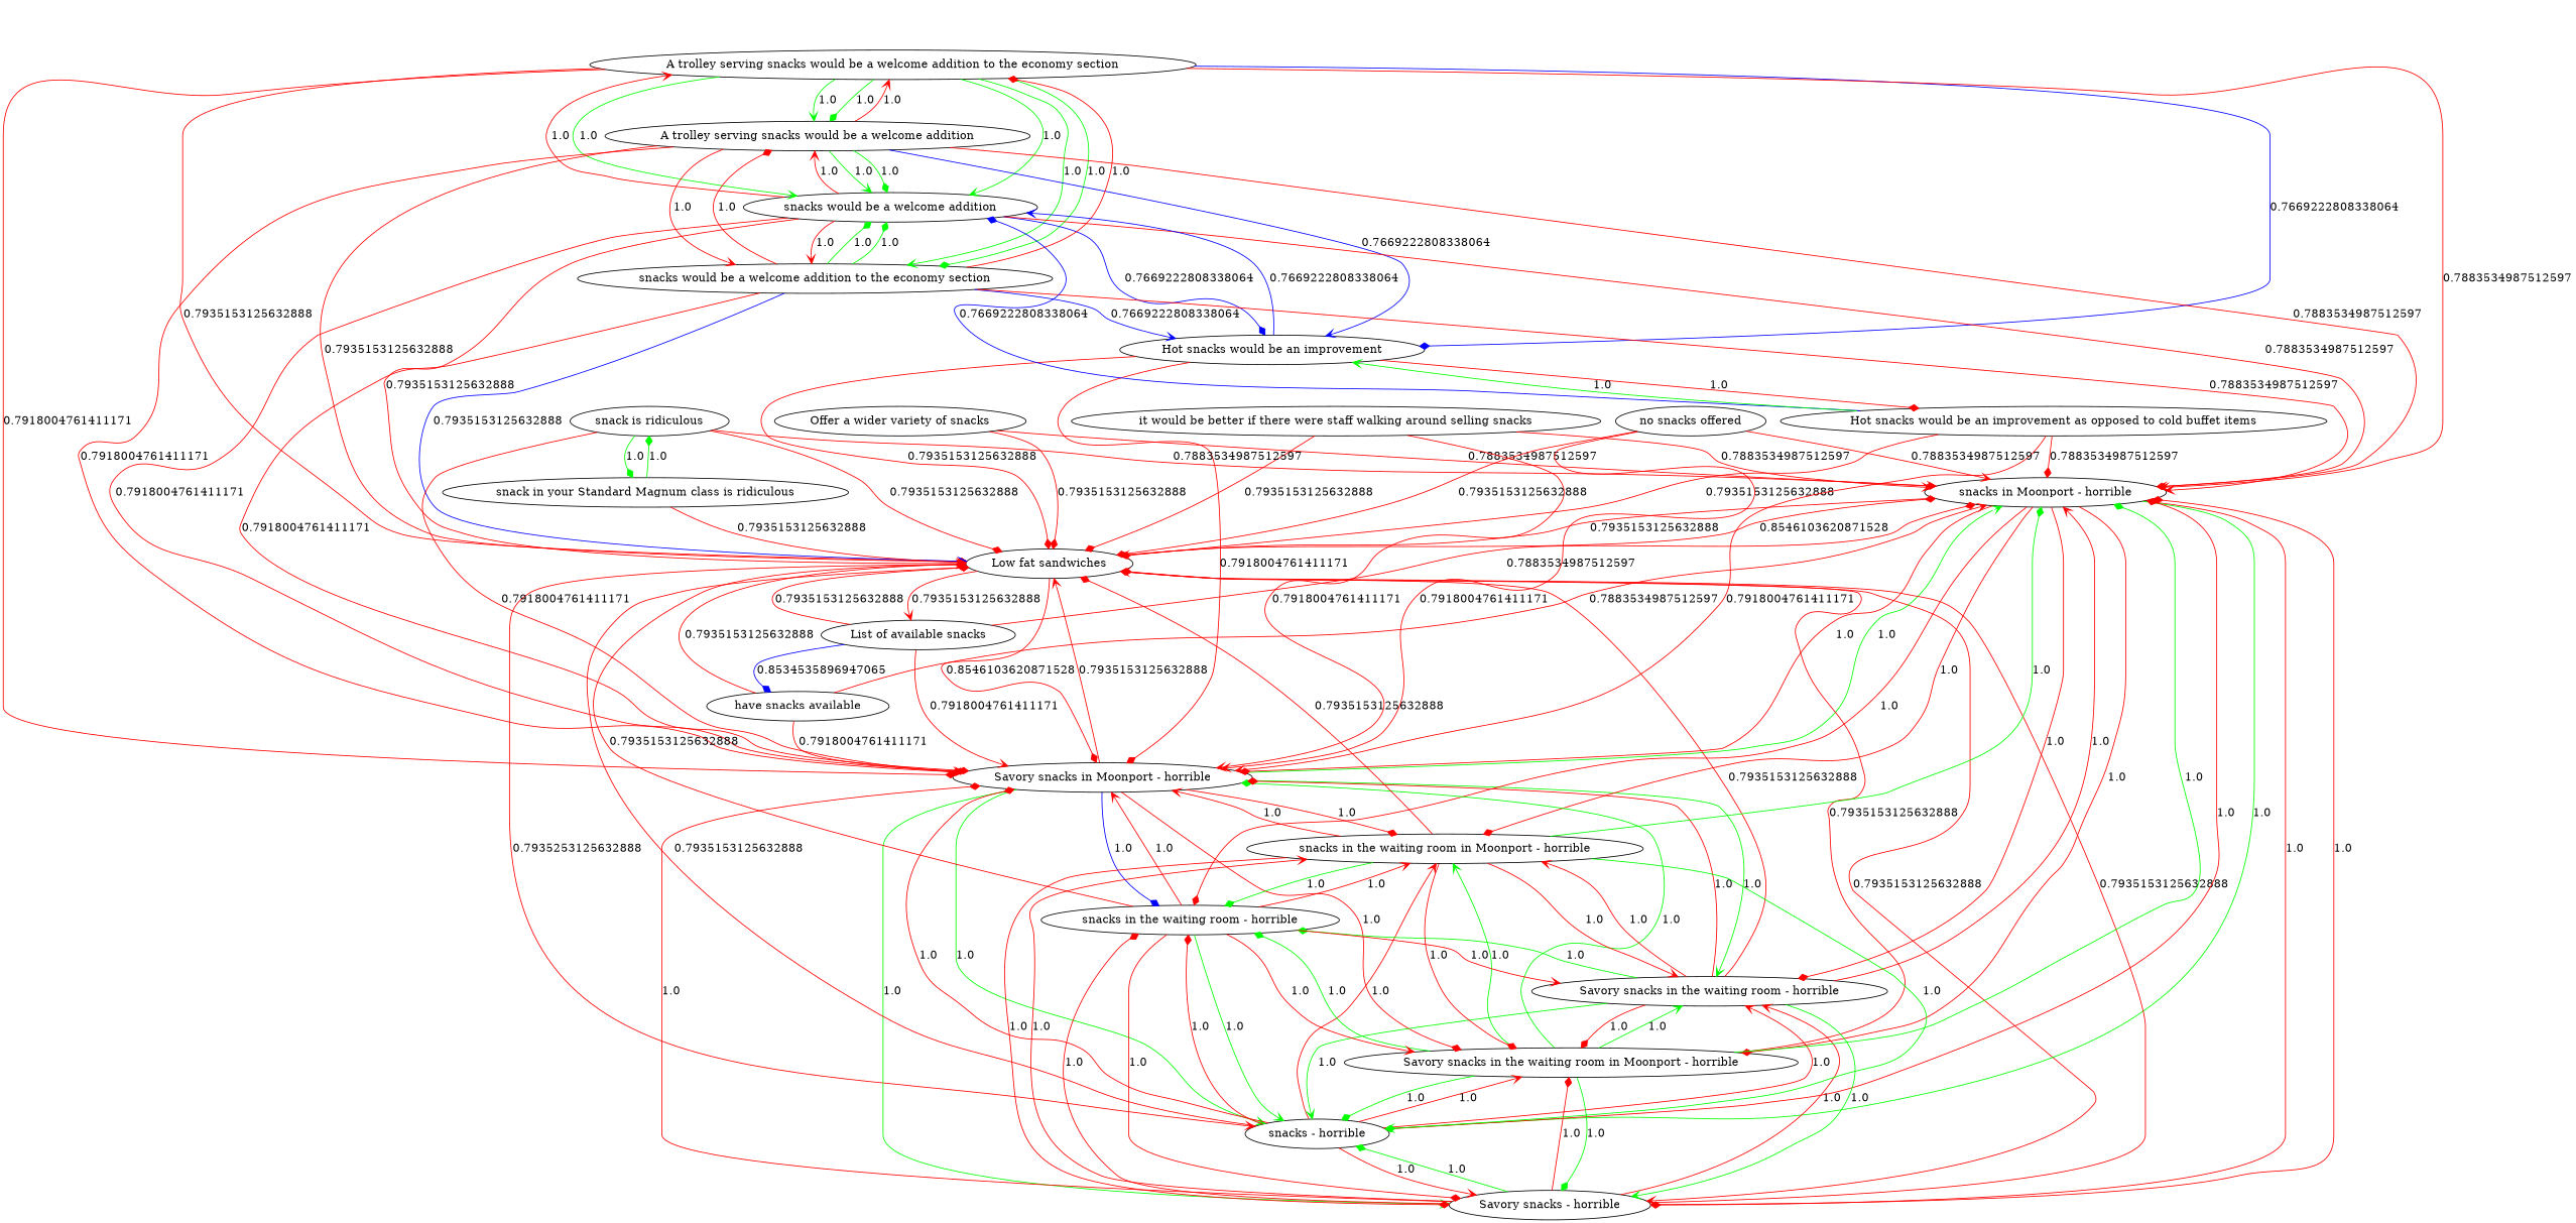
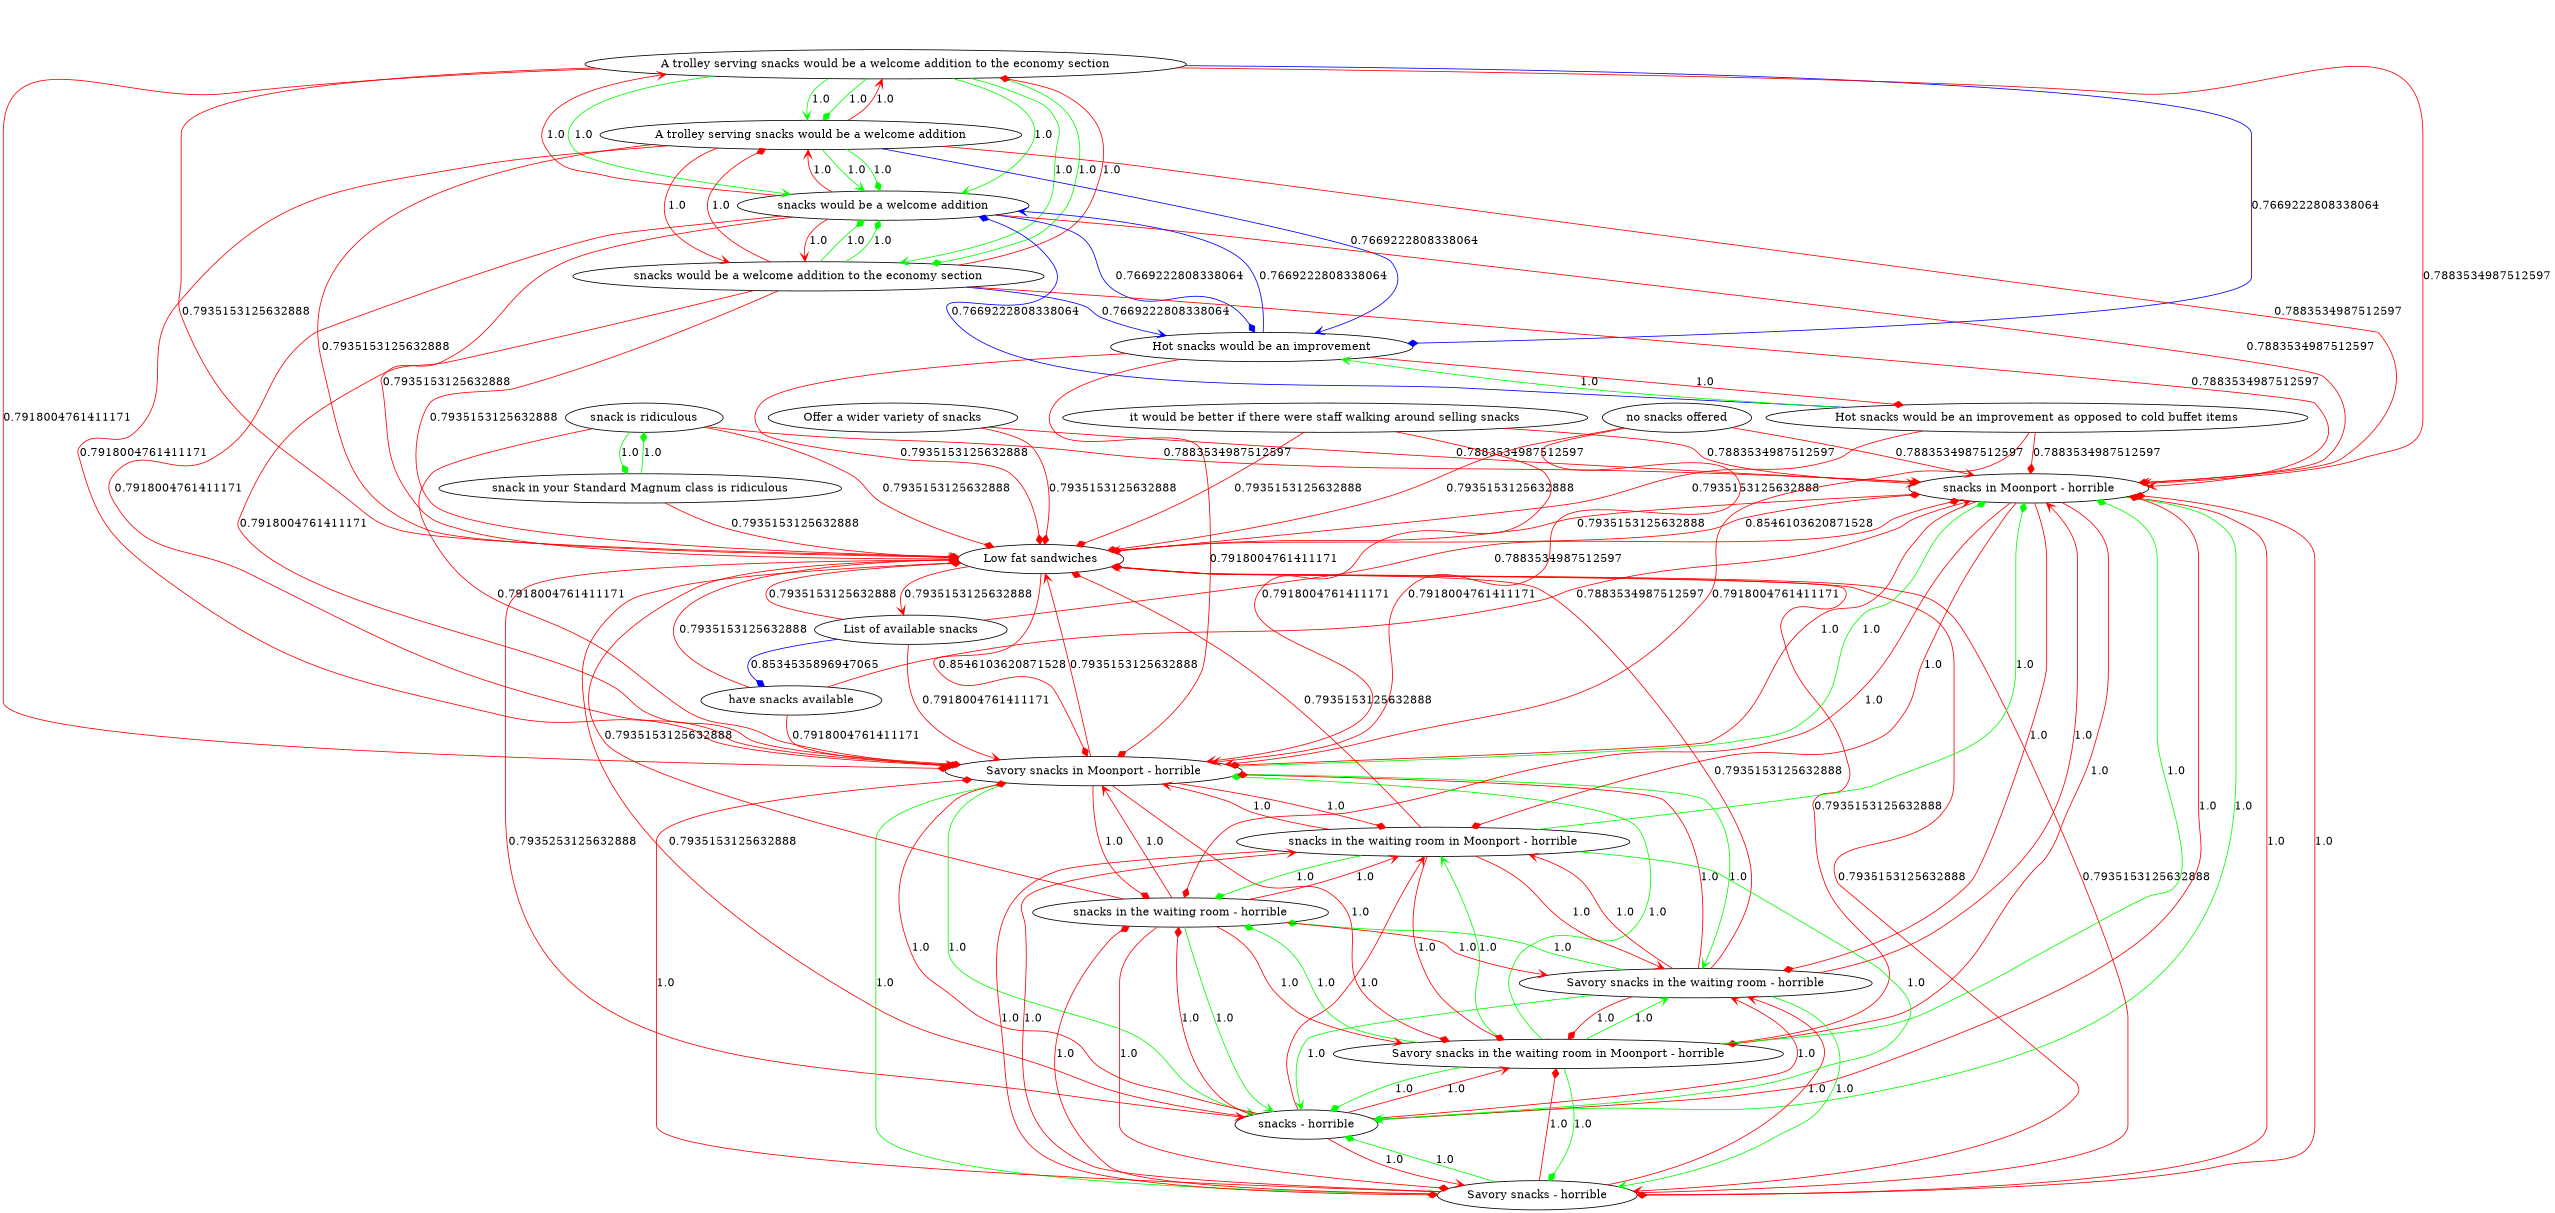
  digraph {
    edge [arrowhead=diamond color=red]
    "A trolley serving snacks would be a welcome addition to the economy section"
    "A trolley serving snacks would be a welcome addition"
    "snacks would be a welcome addition"
    "snacks would be a welcome addition to the economy section"
    "Hot snacks would be an improvement"
    "Low fat sandwiches"
    "Savory snacks in Moonport - horrible"
    "snacks in Moonport - horrible"
    "Hot snacks would be an improvement as opposed to cold buffet items"
    "List of available snacks"
    "Savory snacks - horrible"
    "snacks - horrible"
    "Savory snacks in the waiting room in Moonport - horrible"
    "Savory snacks in the waiting room - horrible"
    "snacks in the waiting room - horrible"
    "snacks in the waiting room in Moonport - horrible"
    "have snacks available"
    "Offer a wider variety of snacks"
    "it would be better if there were staff walking around selling snacks"
    "no snacks offered"
    "snack in your Standard Magnum class is ridiculous"
    "snack is ridiculous"
    "A trolley serving snacks would be a welcome addition to the economy section" -> "A trolley serving snacks would be a welcome addition" [arrowhead=vee color=green label=1.0]
    "A trolley serving snacks would be a welcome addition to the economy section" -> "A trolley serving snacks would be a welcome addition" [color=green label=1.0]
    "A trolley serving snacks would be a welcome addition to the economy section" -> "snacks would be a welcome addition" [arrowhead=vee color=green label=1.0]
    "A trolley serving snacks would be a welcome addition to the economy section" -> "snacks would be a welcome addition" [arrowhead=vee color=green label=1.0]
    "A trolley serving snacks would be a welcome addition to the economy section" -> "snacks would be a welcome addition to the economy section" [arrowhead=vee color=green label=1.0]
    "A trolley serving snacks would be a welcome addition to the economy section" -> "snacks would be a welcome addition to the economy section" [color=green label=1.0]
    "A trolley serving snacks would be a welcome addition to the economy section" -> "Hot snacks would be an improvement" [color=blue label=0.7669222808338064]
    "A trolley serving snacks would be a welcome addition to the economy section" -> "Low fat sandwiches" [label=0.7935153125632888]
    "A trolley serving snacks would be a welcome addition to the economy section" -> "Savory snacks in Moonport - horrible" [label=0.7918004761411171]
    "A trolley serving snacks would be a welcome addition to the economy section" -> "snacks in Moonport - horrible" [arrowhead=vee label=0.7883534987512597]
    "A trolley serving snacks would be a welcome addition" -> "A trolley serving snacks would be a welcome addition to the economy section" [arrowhead=vee label=1.0]
    "A trolley serving snacks would be a welcome addition" -> "snacks would be a welcome addition" [arrowhead=vee color=green label=1.0]
    "A trolley serving snacks would be a welcome addition" -> "snacks would be a welcome addition" [color=green label=1.0]
    "A trolley serving snacks would be a welcome addition" -> "snacks would be a welcome addition to the economy section" [arrowhead=vee label=1.0]
    "A trolley serving snacks would be a welcome addition" -> "Hot snacks would be an improvement" [arrowhead=vee color=blue label=0.7669222808338064]
    "A trolley serving snacks would be a welcome addition" -> "Low fat sandwiches" [label=0.7935153125632888]
    "A trolley serving snacks would be a welcome addition" -> "Savory snacks in Moonport - horrible" [arrowhead=vee label=0.7918004761411171]
    "A trolley serving snacks would be a welcome addition" -> "snacks in Moonport - horrible" [label=0.7883534987512597]
    "snacks would be a welcome addition" -> "A trolley serving snacks would be a welcome addition to the economy section" [arrowhead=vee label=1.0]
    "snacks would be a welcome addition" -> "A trolley serving snacks would be a welcome addition" [arrowhead=vee label=1.0]
    "snacks would be a welcome addition" -> "snacks would be a welcome addition to the economy section" [arrowhead=vee label=1.0]
    "snacks would be a welcome addition" -> "Hot snacks would be an improvement" [color=blue label=0.7669222808338064]
    "snacks would be a welcome addition" -> "Low fat sandwiches" [arrowhead=vee label=0.7935153125632888]
    "snacks would be a welcome addition" -> "Savory snacks in Moonport - horrible" [label=0.7918004761411171]
    "snacks would be a welcome addition" -> "snacks in Moonport - horrible" [arrowhead=vee label=0.7883534987512597]
    "snacks would be a welcome addition to the economy section" -> "A trolley serving snacks would be a welcome addition to the economy section" [label=1.0]
    "snacks would be a welcome addition to the economy section" -> "A trolley serving snacks would be a welcome addition" [label=1.0]
    "snacks would be a welcome addition to the economy section" -> "snacks would be a welcome addition" [color=green label=1.0]
    "snacks would be a welcome addition to the economy section" -> "snacks would be a welcome addition" [color=green label=1.0]
    "snacks would be a welcome addition to the economy section" -> "Hot snacks would be an improvement" [arrowhead=vee color=blue label=0.7669222808338064]
-   "snacks would be a welcome addition to the economy section" -> "Low fat sandwiches" [arrowhead=vee color=blue label=0.7935153125632888]
+   "snacks would be a welcome addition to the economy section" -> "Low fat sandwiches" [arrowhead=vee label=0.7935153125632888]
    "snacks would be a welcome addition to the economy section" -> "Savory snacks in Moonport - horrible" [label=0.7918004761411171]
    "snacks would be a welcome addition to the economy section" -> "snacks in Moonport - horrible" [arrowhead=vee label=0.7883534987512597]
    "Hot snacks would be an improvement" -> "snacks would be a welcome addition" [arrowhead=vee color=blue label=0.7669222808338064]
    "Hot snacks would be an improvement" -> "Low fat sandwiches" [label=0.7935153125632888]
    "Hot snacks would be an improvement" -> "Savory snacks in Moonport - horrible" [label=0.7918004761411171]
    "Hot snacks would be an improvement" -> "Hot snacks would be an improvement as opposed to cold buffet items" [label=1.0]
    "Low fat sandwiches" -> "Savory snacks in Moonport - horrible" [label=0.8546103620871528]
    "Low fat sandwiches" -> "snacks in Moonport - horrible" [label=0.8546103620871528]
    "Low fat sandwiches" -> "List of available snacks" [arrowhead=vee label=0.7935153125632888]
    "Low fat sandwiches" -> "Savory snacks - horrible" [arrowhead=vee label=0.7935153125632888]
    "Low fat sandwiches" -> "snacks - horrible" [arrowhead=vee label=0.7935253125632888]
    "Savory snacks in Moonport - horrible" -> "Low fat sandwiches" [arrowhead=vee label=0.7935153125632888]
-   "Savory snacks in Moonport - horrible" -> "snacks in Moonport - horrible" [arrowhead=vee color=green label=1.0]
+   "Savory snacks in Moonport - horrible" -> "snacks in Moonport - horrible" [color=green label=1.0]
    "Savory snacks in Moonport - horrible" -> "Savory snacks - horrible" [arrowhead=vee color=green label=1.0]
    "Savory snacks in Moonport - horrible" -> "snacks - horrible" [arrowhead=vee color=green label=1.0]
    "Savory snacks in Moonport - horrible" -> "Savory snacks in the waiting room in Moonport - horrible" [label=1.0]
    "Savory snacks in Moonport - horrible" -> "Savory snacks in the waiting room - horrible" [arrowhead=vee color=green label=1.0]
-   "Savory snacks in Moonport - horrible" -> "snacks in the waiting room - horrible" [color=blue label=1.0]
+   "Savory snacks in Moonport - horrible" -> "snacks in the waiting room - horrible" [label=1.0]
    "Savory snacks in Moonport - horrible" -> "snacks in the waiting room in Moonport - horrible" [label=1.0]
    "snacks in Moonport - horrible" -> "Low fat sandwiches" [arrowhead=vee label=0.7935153125632888]
    "snacks in Moonport - horrible" -> "Savory snacks in Moonport - horrible" [label=1.0]
    "snacks in Moonport - horrible" -> "Savory snacks - horrible" [label=1.0]
    "snacks in Moonport - horrible" -> "snacks - horrible" [arrowhead=vee color=green label=1.0]
    "snacks in Moonport - horrible" -> "Savory snacks in the waiting room in Moonport - horrible" [label=1.0]
    "snacks in Moonport - horrible" -> "Savory snacks in the waiting room - horrible" [label=1.0]
    "snacks in Moonport - horrible" -> "snacks in the waiting room - horrible" [label=1.0]
    "snacks in Moonport - horrible" -> "snacks in the waiting room in Moonport - horrible" [label=1.0]
    "Hot snacks would be an improvement as opposed to cold buffet items" -> "snacks would be a welcome addition" [color=blue label=0.7669222808338064]
    "Hot snacks would be an improvement as opposed to cold buffet items" -> "Hot snacks would be an improvement" [arrowhead=vee color=green label=1.0]
    "Hot snacks would be an improvement as opposed to cold buffet items" -> "Low fat sandwiches" [label=0.7935153125632888]
    "Hot snacks would be an improvement as opposed to cold buffet items" -> "Savory snacks in Moonport - horrible" [arrowhead=vee label=0.7918004761411171]
    "Hot snacks would be an improvement as opposed to cold buffet items" -> "snacks in Moonport - horrible" [label=0.7883534987512597]
    "List of available snacks" -> "Low fat sandwiches" [label=0.7935153125632888]
    "List of available snacks" -> "Savory snacks in Moonport - horrible" [arrowhead=vee label=0.7918004761411171]
    "List of available snacks" -> "snacks in Moonport - horrible" [label=0.7883534987512597]
    "List of available snacks" -> "have snacks available" [color=blue label=0.8534535896947065]
    "Savory snacks - horrible" -> "Low fat sandwiches" [arrowhead=vee label=0.7935153125632888]
    "Savory snacks - horrible" -> "Savory snacks in Moonport - horrible" [label=1.0]
    "Savory snacks - horrible" -> "snacks in Moonport - horrible" [label=1.0]
    "Savory snacks - horrible" -> "snacks - horrible" [color=green label=1.0]
    "Savory snacks - horrible" -> "Savory snacks in the waiting room in Moonport - horrible" [label=1.0]
    "Savory snacks - horrible" -> "Savory snacks in the waiting room - horrible" [arrowhead=vee label=1.0]
    "Savory snacks - horrible" -> "snacks in the waiting room - horrible" [label=1.0]
    "Savory snacks - horrible" -> "snacks in the waiting room in Moonport - horrible" [arrowhead=vee label=1.0]
    "snacks - horrible" -> "Low fat sandwiches" [label=0.7935153125632888]
    "snacks - horrible" -> "Savory snacks in Moonport - horrible" [label=1.0]
    "snacks - horrible" -> "snacks in Moonport - horrible" [label=1.0]
    "snacks - horrible" -> "Savory snacks - horrible" [arrowhead=vee label=1.0]
    "snacks - horrible" -> "Savory snacks in the waiting room in Moonport - horrible" [arrowhead=vee label=1.0]
    "snacks - horrible" -> "Savory snacks in the waiting room - horrible" [arrowhead=vee label=1.0]
    "snacks - horrible" -> "snacks in the waiting room - horrible" [label=1.0]
    "snacks - horrible" -> "snacks in the waiting room in Moonport - horrible" [arrowhead=vee label=1.0]
    "Savory snacks in the waiting room in Moonport - horrible" -> "Low fat sandwiches" [label=0.7935153125632888]
    "Savory snacks in the waiting room in Moonport - horrible" -> "Savory snacks in Moonport - horrible" [color=green label=1.0]
    "Savory snacks in the waiting room in Moonport - horrible" -> "snacks in Moonport - horrible" [color=green label=1.0]
    "Savory snacks in the waiting room in Moonport - horrible" -> "Savory snacks - horrible" [color=green label=1.0]
    "Savory snacks in the waiting room in Moonport - horrible" -> "snacks - horrible" [color=green label=1.0]
    "Savory snacks in the waiting room in Moonport - horrible" -> "Savory snacks in the waiting room - horrible" [arrowhead=vee color=green label=1.0]
    "Savory snacks in the waiting room in Moonport - horrible" -> "snacks in the waiting room - horrible" [color=green label=1.0]
    "Savory snacks in the waiting room in Moonport - horrible" -> "snacks in the waiting room in Moonport - horrible" [arrowhead=vee color=green label=1.0]
    "Savory snacks in the waiting room - horrible" -> "Low fat sandwiches" [label=0.7935153125632888]
    "Savory snacks in the waiting room - horrible" -> "Savory snacks in Moonport - horrible" [label=1.0]
    "Savory snacks in the waiting room - horrible" -> "snacks in Moonport - horrible" [arrowhead=vee label=1.0]
    "Savory snacks in the waiting room - horrible" -> "Savory snacks - horrible" [arrowhead=vee color=green label=1.0]
    "Savory snacks in the waiting room - horrible" -> "snacks - horrible" [arrowhead=vee color=green label=1.0]
    "Savory snacks in the waiting room - horrible" -> "Savory snacks in the waiting room in Moonport - horrible" [label=1.0]
    "Savory snacks in the waiting room - horrible" -> "snacks in the waiting room - horrible" [color=green label=1.0]
    "Savory snacks in the waiting room - horrible" -> "snacks in the waiting room in Moonport - horrible" [arrowhead=vee label=1.0]
    "snacks in the waiting room - horrible" -> "Low fat sandwiches" [label=0.7935153125632888]
    "snacks in the waiting room - horrible" -> "Savory snacks in Moonport - horrible" [arrowhead=vee label=1.0]
    "snacks in the waiting room - horrible" -> "Savory snacks - horrible" [label=1.0]
    "snacks in the waiting room - horrible" -> "snacks - horrible" [arrowhead=vee color=green label=1.0]
    "snacks in the waiting room - horrible" -> "Savory snacks in the waiting room in Moonport - horrible" [arrowhead=vee label=1.0]
    "snacks in the waiting room - horrible" -> "Savory snacks in the waiting room - horrible" [arrowhead=vee label=1.0]
    "snacks in the waiting room - horrible" -> "snacks in the waiting room in Moonport - horrible" [arrowhead=vee label=1.0]
    "snacks in the waiting room in Moonport - horrible" -> "Low fat sandwiches" [label=0.7935153125632888]
    "snacks in the waiting room in Moonport - horrible" -> "Savory snacks in Moonport - horrible" [arrowhead=vee label=1.0]
    "snacks in the waiting room in Moonport - horrible" -> "snacks in Moonport - horrible" [color=green label=1.0]
    "snacks in the waiting room in Moonport - horrible" -> "Savory snacks - horrible" [label=1.0]
    "snacks in the waiting room in Moonport - horrible" -> "snacks - horrible" [color=green label=1.0]
    "snacks in the waiting room in Moonport - horrible" -> "Savory snacks in the waiting room in Moonport - horrible" [label=1.0]
    "snacks in the waiting room in Moonport - horrible" -> "Savory snacks in the waiting room - horrible" [arrowhead=vee label=1.0]
    "snacks in the waiting room in Moonport - horrible" -> "snacks in the waiting room - horrible" [color=green label=1.0]
    "have snacks available" -> "Low fat sandwiches" [arrowhead=vee label=0.7935153125632888]
    "have snacks available" -> "Savory snacks in Moonport - horrible" [arrowhead=vee label=0.7918004761411171]
    "have snacks available" -> "snacks in Moonport - horrible" [arrowhead=vee label=0.7883534987512597]
    "Offer a wider variety of snacks" -> "Low fat sandwiches" [label=0.7935153125632888]
    "Offer a wider variety of snacks" -> "snacks in Moonport - horrible" [label=0.7883534987512597]
    "it would be better if there were staff walking around selling snacks" -> "Low fat sandwiches" [label=0.7935153125632888]
    "it would be better if there were staff walking around selling snacks" -> "Savory snacks in Moonport - horrible" [arrowhead=vee label=0.7918004761411171]
    "it would be better if there were staff walking around selling snacks" -> "snacks in Moonport - horrible" [arrowhead=vee label=0.7883534987512597]
    "no snacks offered" -> "Low fat sandwiches" [label=0.7935153125632888]
    "no snacks offered" -> "Savory snacks in Moonport - horrible" [arrowhead=vee label=0.7918004761411171]
    "no snacks offered" -> "snacks in Moonport - horrible" [arrowhead=vee label=0.7883534987512597]
    "snack in your Standard Magnum class is ridiculous" -> "Low fat sandwiches" [arrowhead=vee label=0.7935153125632888]
    "snack in your Standard Magnum class is ridiculous" -> "snack is ridiculous" [color=green label=1.0]
    "snack is ridiculous" -> "Low fat sandwiches" [label=0.7935153125632888]
    "snack is ridiculous" -> "Savory snacks in Moonport - horrible" [label=0.7918004761411171]
    "snack is ridiculous" -> "snacks in Moonport - horrible" [arrowhead=vee label=0.7883534987512597]
    "snack is ridiculous" -> "snack in your Standard Magnum class is ridiculous" [color=green label=1.0]
  }
